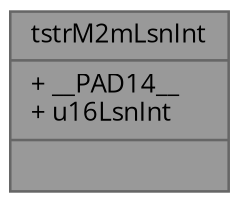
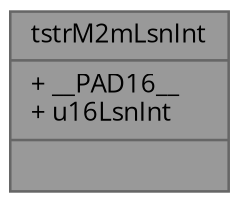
  digraph {
    fontname="Open Sans"
-   n1 [color=gray40 fillcolor=grey60 fontcolor=black fontname="Open Sans" fontsize=10 height=0.2 label="{tstrM2mLsnInt\n|+ __PAD14__\l+ u16LsnInt\l|}" shape=record style=filled width=0.4]
+   n1 [color=gray40 fillcolor=grey60 fontcolor=black fontname="Open Sans" fontsize=10 height=0.2 label="{tstrM2mLsnInt\n|+ __PAD16__\l+ u16LsnInt\l|}" shape=record style=filled width=0.4]
  }
